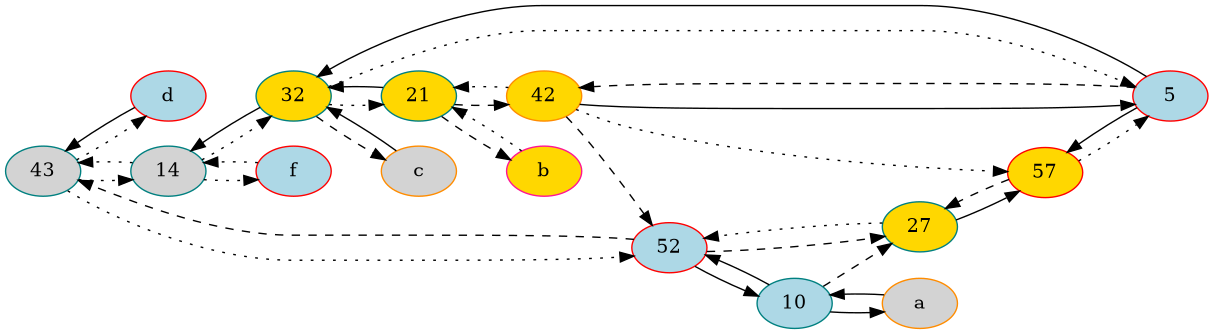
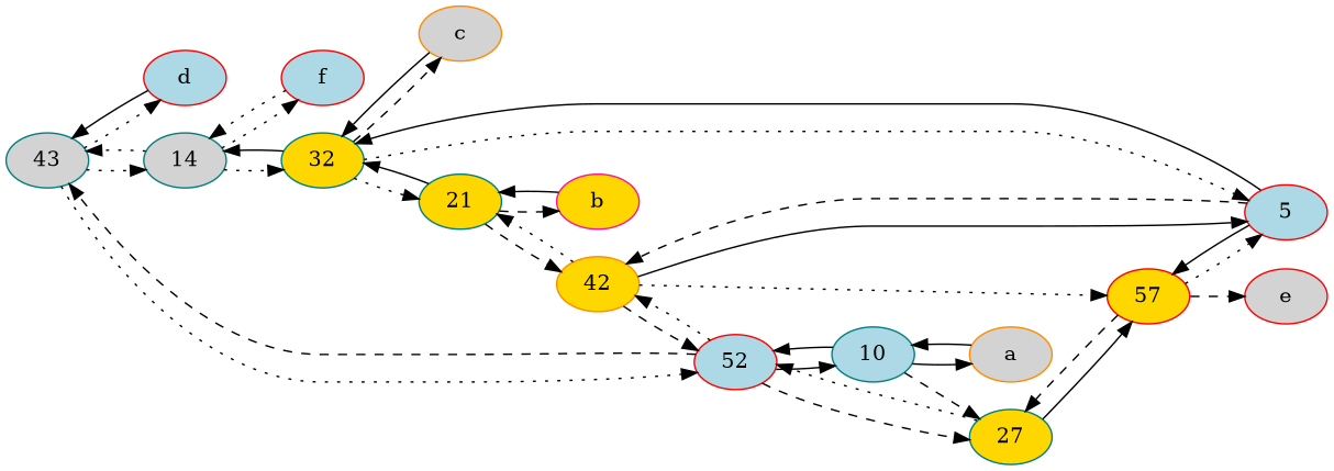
  digraph {
    rankdir=LR
    node [color=teal fillcolor=gold style=filled]
    edge [style=dotted]
    43 [fillcolor=lightgrey]
    d [color=red fillcolor=lightblue]
    14 [fillcolor=lightgrey]
    52 [color=red fillcolor=lightblue]
    32
    f [color=red fillcolor=lightblue]
    42 [color=darkorange]
    27
    10 [fillcolor=lightblue]
    21
    b [color=deeppink]
    5 [color=red fillcolor=lightblue]
    57 [color=red]
    c [color=darkorange fillcolor=lightgrey]
+   e [color=red fillcolor=lightgrey]
    a [color=darkorange fillcolor=lightgrey]
    43 -> d
    43 -> 14
    43 -> 52
    d -> 43 [style=solid]
    14 -> 43
    14 -> 32
    14 -> f
    52 -> 43 [style=dashed]
+   52 -> 42
    52 -> 27 [style=dashed]
    52 -> 10 [style=solid]
    32 -> 14 [style=solid]
    32 -> 21
    32 -> 5
    32 -> c [style=dashed]
    f -> 14
    42 -> 52 [style=dashed]
    42 -> 21
    42 -> 5 [style=solid]
    42 -> 57
    27 -> 52
    27 -> 57 [style=solid]
    10 -> 52 [style=solid]
    10 -> 27 [style=dashed]
    10 -> a [style=solid]
    21 -> 32 [style=solid]
    21 -> 42 [style=dashed]
    21 -> b [style=dashed]
-   b -> 21
+   b -> 21 [style=solid]
    5 -> 32 [style=solid]
    5 -> 42 [style=dashed]
    5 -> 57 [style=solid]
    57 -> 27 [style=dashed]
    57 -> 5
+   57 -> e [style=dashed]
    c -> 32 [style=solid]
    a -> 10 [style=solid]
  }
